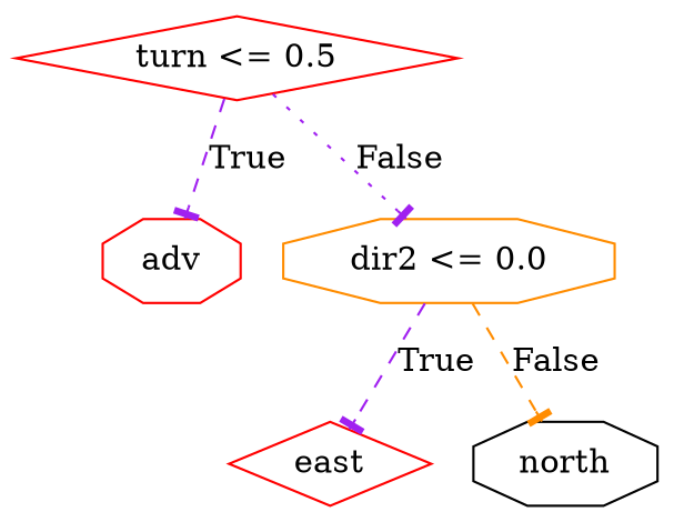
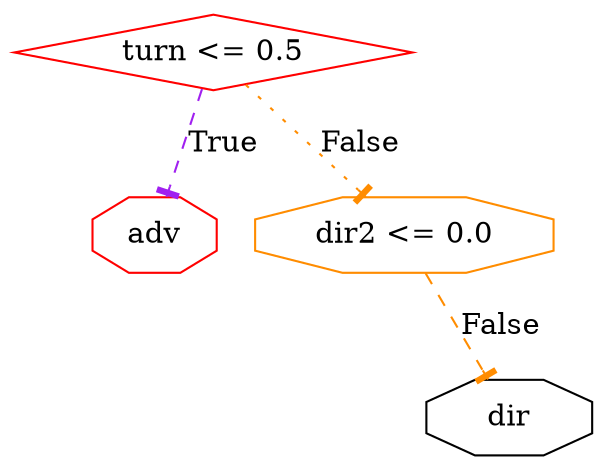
  digraph {
    node [color=red shape=octagon]
    edge [arrowhead=tee color=purple style=dashed]
    n1 [label="turn <= 0.5" shape=diamond]
    n2 [label=adv]
    n3 [color=darkorange label="dir2 <= 0.0"]
-   n4 [label=east shape=diamond]
-   n5 [color=black label=north]
+   n5 [color=black label=dir]
    n1 -> n2 [label=True]
-   n1 -> n3 [label=False style=dotted]
-   n3 -> n4 [label=True]
+   n1 -> n3 [color=darkorange label=False style=dotted]
    n3 -> n5 [color=darkorange label=False]
  }
